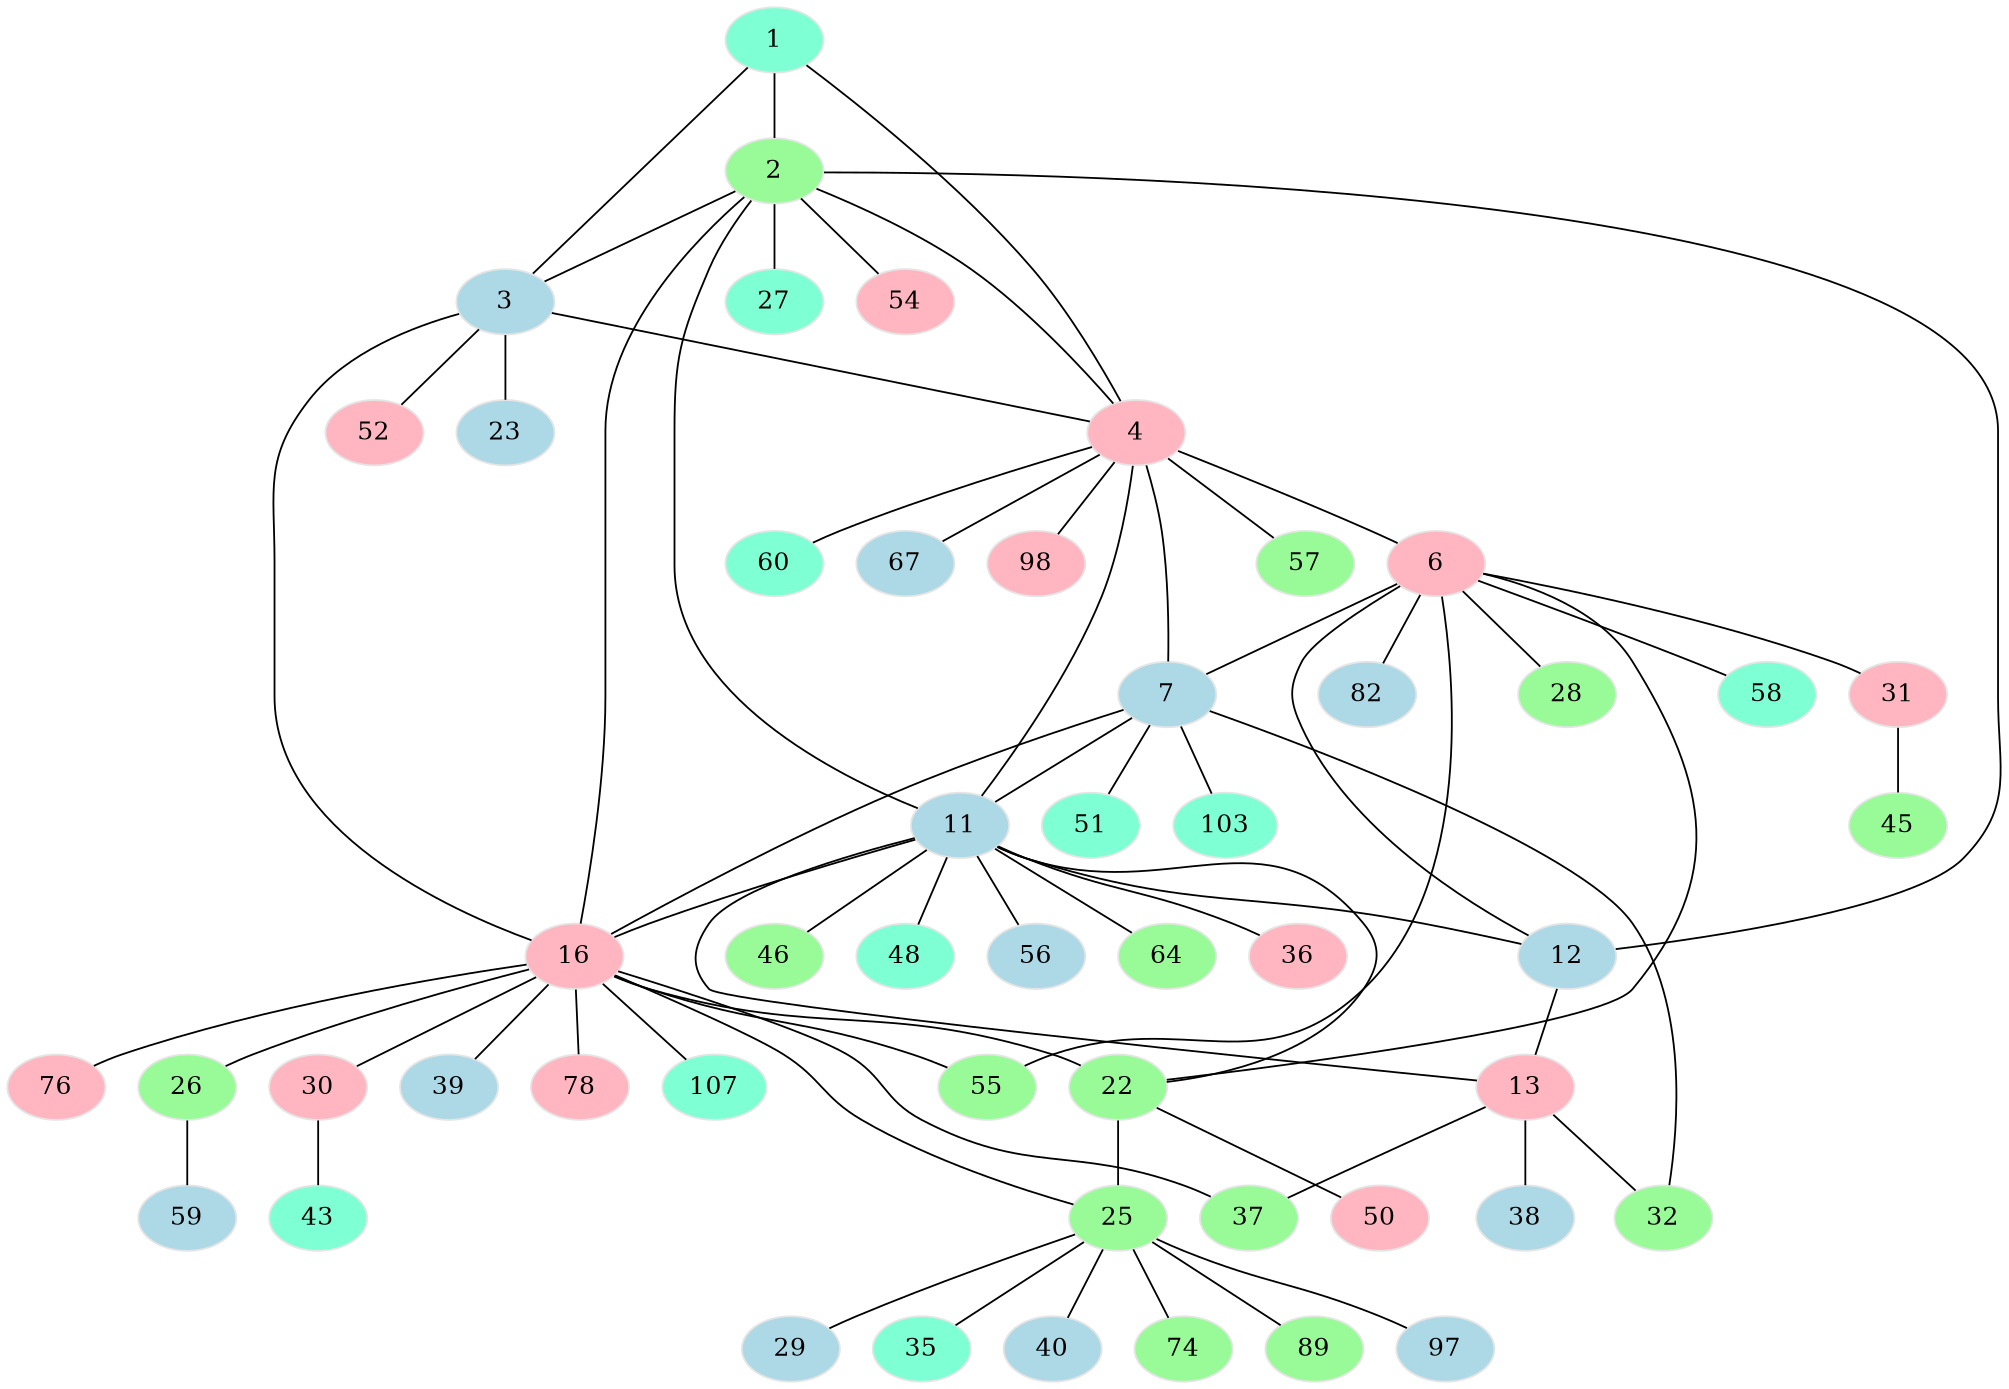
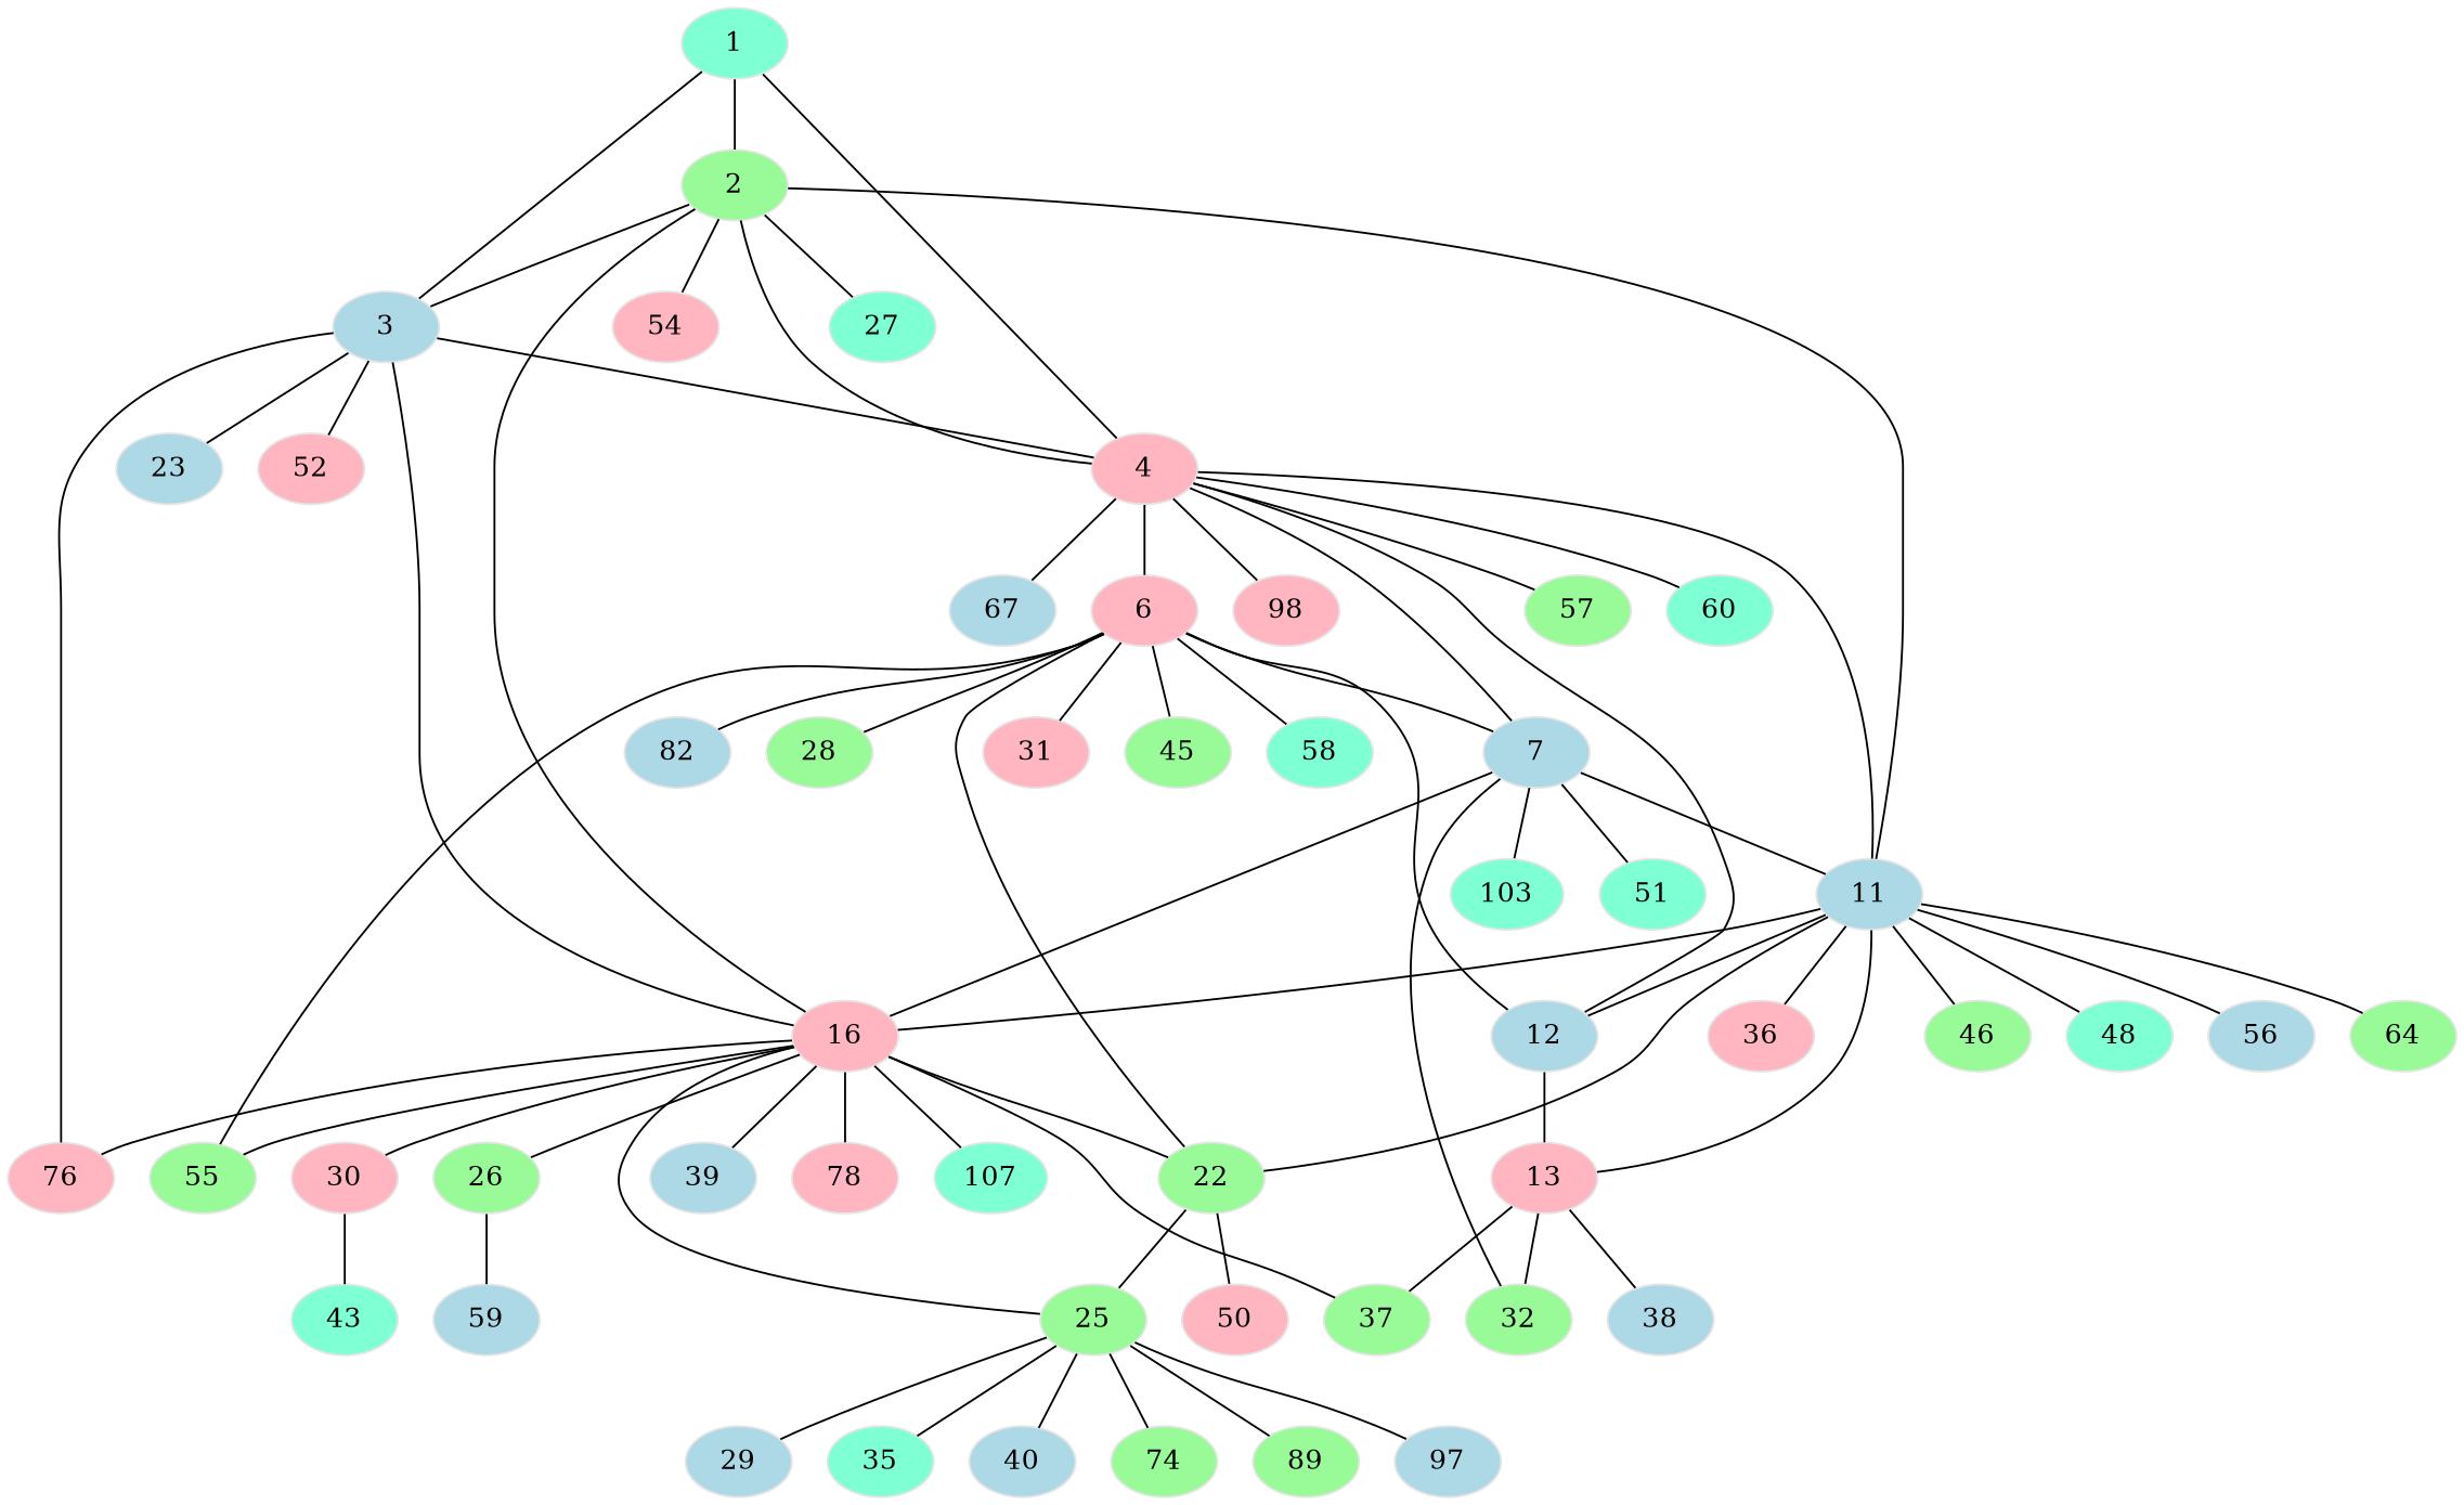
  graph {
    node [color=gray90 fillcolor=palegreen style=filled]
    2 [super="+108+63+5+44"]
    3 [fillcolor=lightblue super="+41"]
    4 [fillcolor=lightpink super="+8+33"]
    11 [fillcolor=lightblue super="+62+105+72+69+47+14"]
    12 [fillcolor=lightblue super="+15"]
    16 [fillcolor=lightpink super="+18+94+17+66"]
    27 [fillcolor=aquamarine]
    54 [fillcolor=lightpink]
    1 [fillcolor=aquamarine]
    52 [fillcolor=lightpink]
    n11 [fillcolor=lightblue label=23 super="+102"]
    76 [fillcolor=lightpink]
    6 [fillcolor=lightpink super="+10+9"]
    7 [fillcolor=lightblue super="+19"]
    57
    60 [fillcolor=aquamarine]
    67 [fillcolor=lightblue]
    98 [fillcolor=lightpink]
    22 [super="+23"]
    13 [fillcolor=lightpink super="+93"]
    36 [fillcolor=lightpink super="+49"]
    46
    48 [fillcolor=aquamarine]
    56 [fillcolor=lightblue]
    64
    25
    26
    30 [fillcolor=lightpink super="+96"]
    37 [super="+95"]
    39 [fillcolor=lightblue]
    55
    78 [fillcolor=lightpink]
    107 [fillcolor=aquamarine]
    28
    31 [fillcolor=lightpink super="+90"]
    45 [super="+106"]
    58 [fillcolor=aquamarine]
    82 [fillcolor=lightblue]
    32 [super="+61"]
    51 [fillcolor=aquamarine super="+91"]
    103 [fillcolor=aquamarine]
    50 [fillcolor=lightpink]
    38 [fillcolor=lightblue]
    29 [fillcolor=lightblue]
    35 [fillcolor=aquamarine]
    40 [fillcolor=lightblue]
    74
    89
    97 [fillcolor=lightblue]
    59 [fillcolor=lightblue]
    43 [fillcolor=aquamarine]
    2 -- 3 [weight=2]
    2 -- 4 [weight=2]
    2 -- 11
-   2 -- 12
+   4 -- 12
    2 -- 16
    2 -- 27
    2 -- 54
    3 -- 4
    3 -- 16
    3 -- 52
    3 -- n11
+   3 -- 76
    4 -- 11
    4 -- 6 [weight=3]
    4 -- 7
    4 -- 57
    4 -- 60
    4 -- 67
    4 -- 98
    11 -- 12 [weight=4]
    11 -- 16
    11 -- 22
    11 -- 13 [weight=2]
    11 -- 36
    11 -- 46
    11 -- 48
    11 -- 56
    11 -- 64
    12 -- 13 [weight=2]
    16 -- 76
    16 -- 22 [weight=4]
    16 -- 25
    16 -- 26
    16 -- 30
    16 -- 37
    16 -- 39
    16 -- 55
    16 -- 78
    16 -- 107
    1 -- 2 [weight=2]
    1 -- 3
    1 -- 4
    6 -- 12
    6 -- 7 [weight=3]
    6 -- 22
    6 -- 55 [weight=2]
    6 -- 28
    6 -- 31
-   31 -- 45
+   6 -- 45
    6 -- 58
    6 -- 82
    7 -- 11
    7 -- 16 [weight=4]
    7 -- 32
    7 -- 51
    7 -- 103
    22 -- 25 [weight=3]
    22 -- 50
    13 -- 37
    13 -- 32
    13 -- 38
    25 -- 29
    25 -- 35
    25 -- 40
    25 -- 74
    25 -- 89
    25 -- 97
    26 -- 59
    30 -- 43
  }
